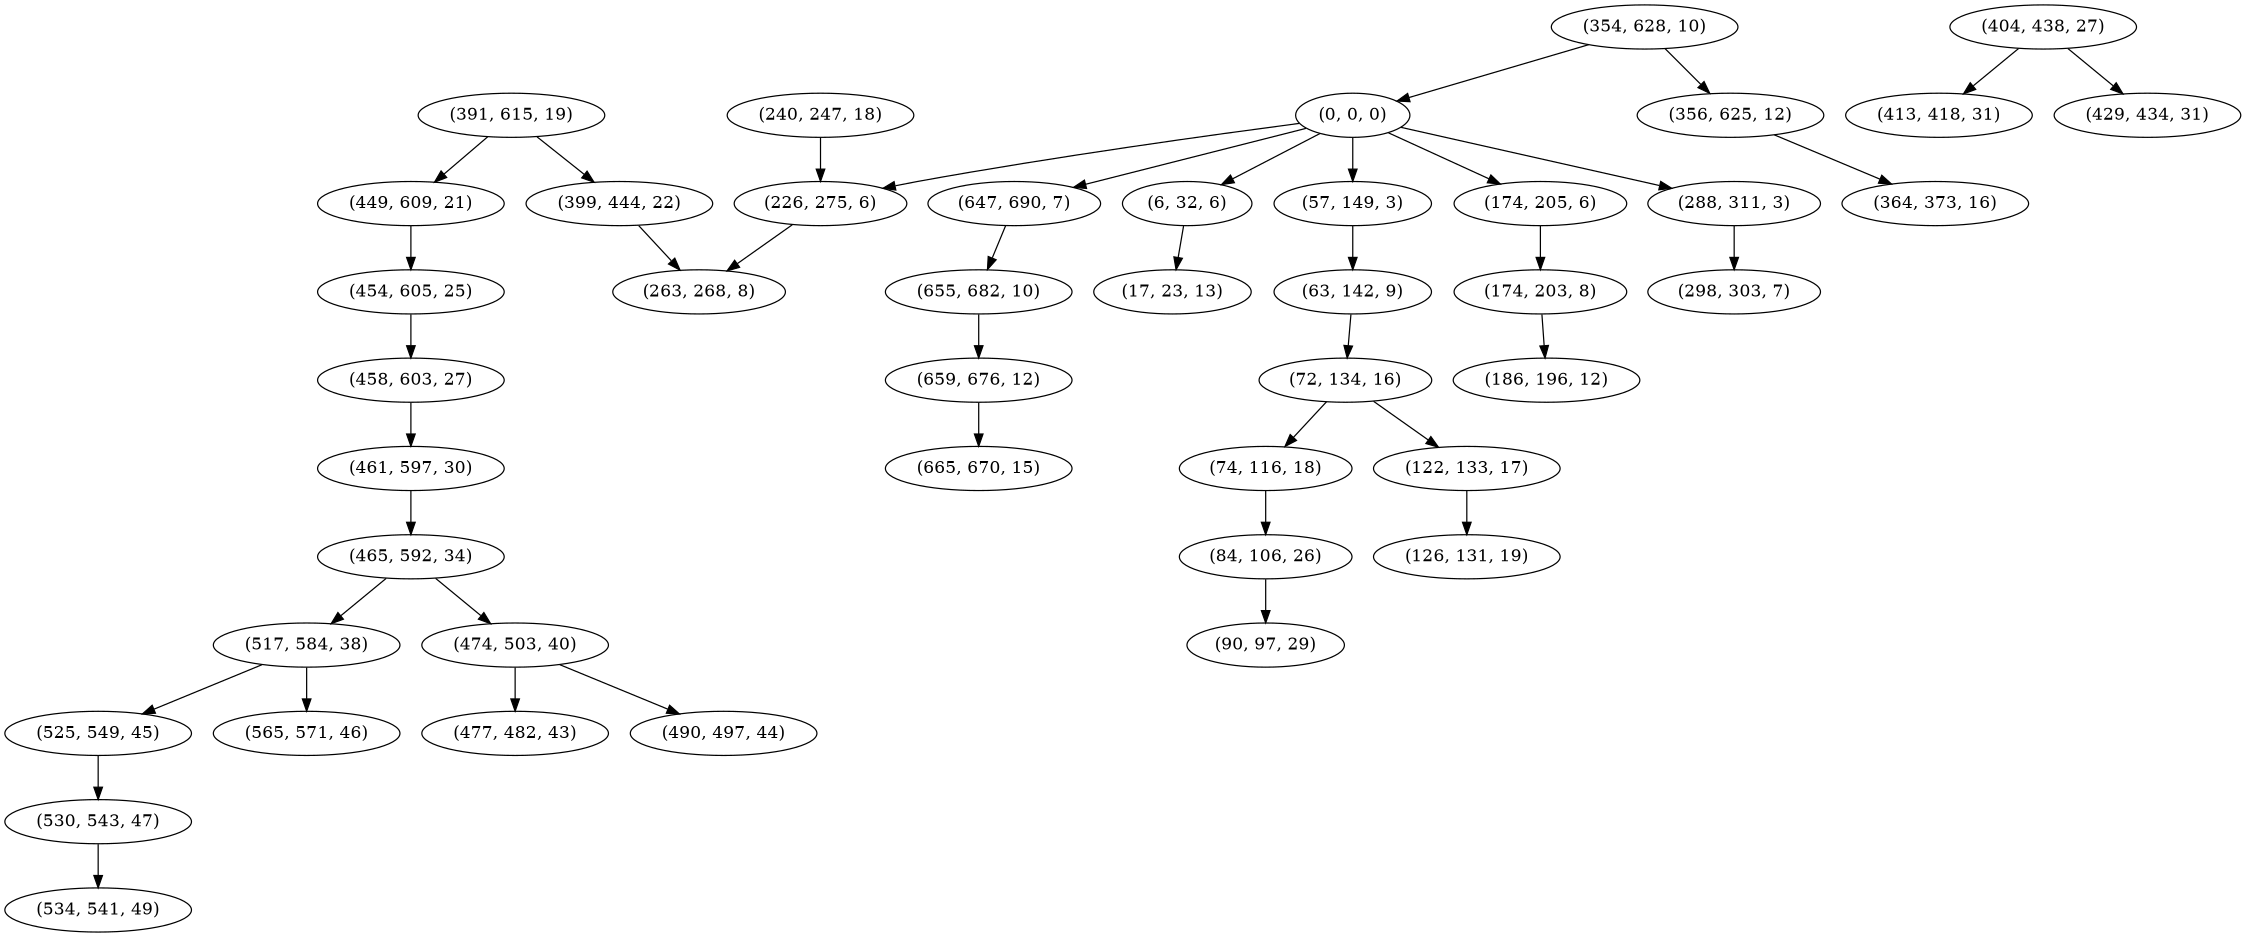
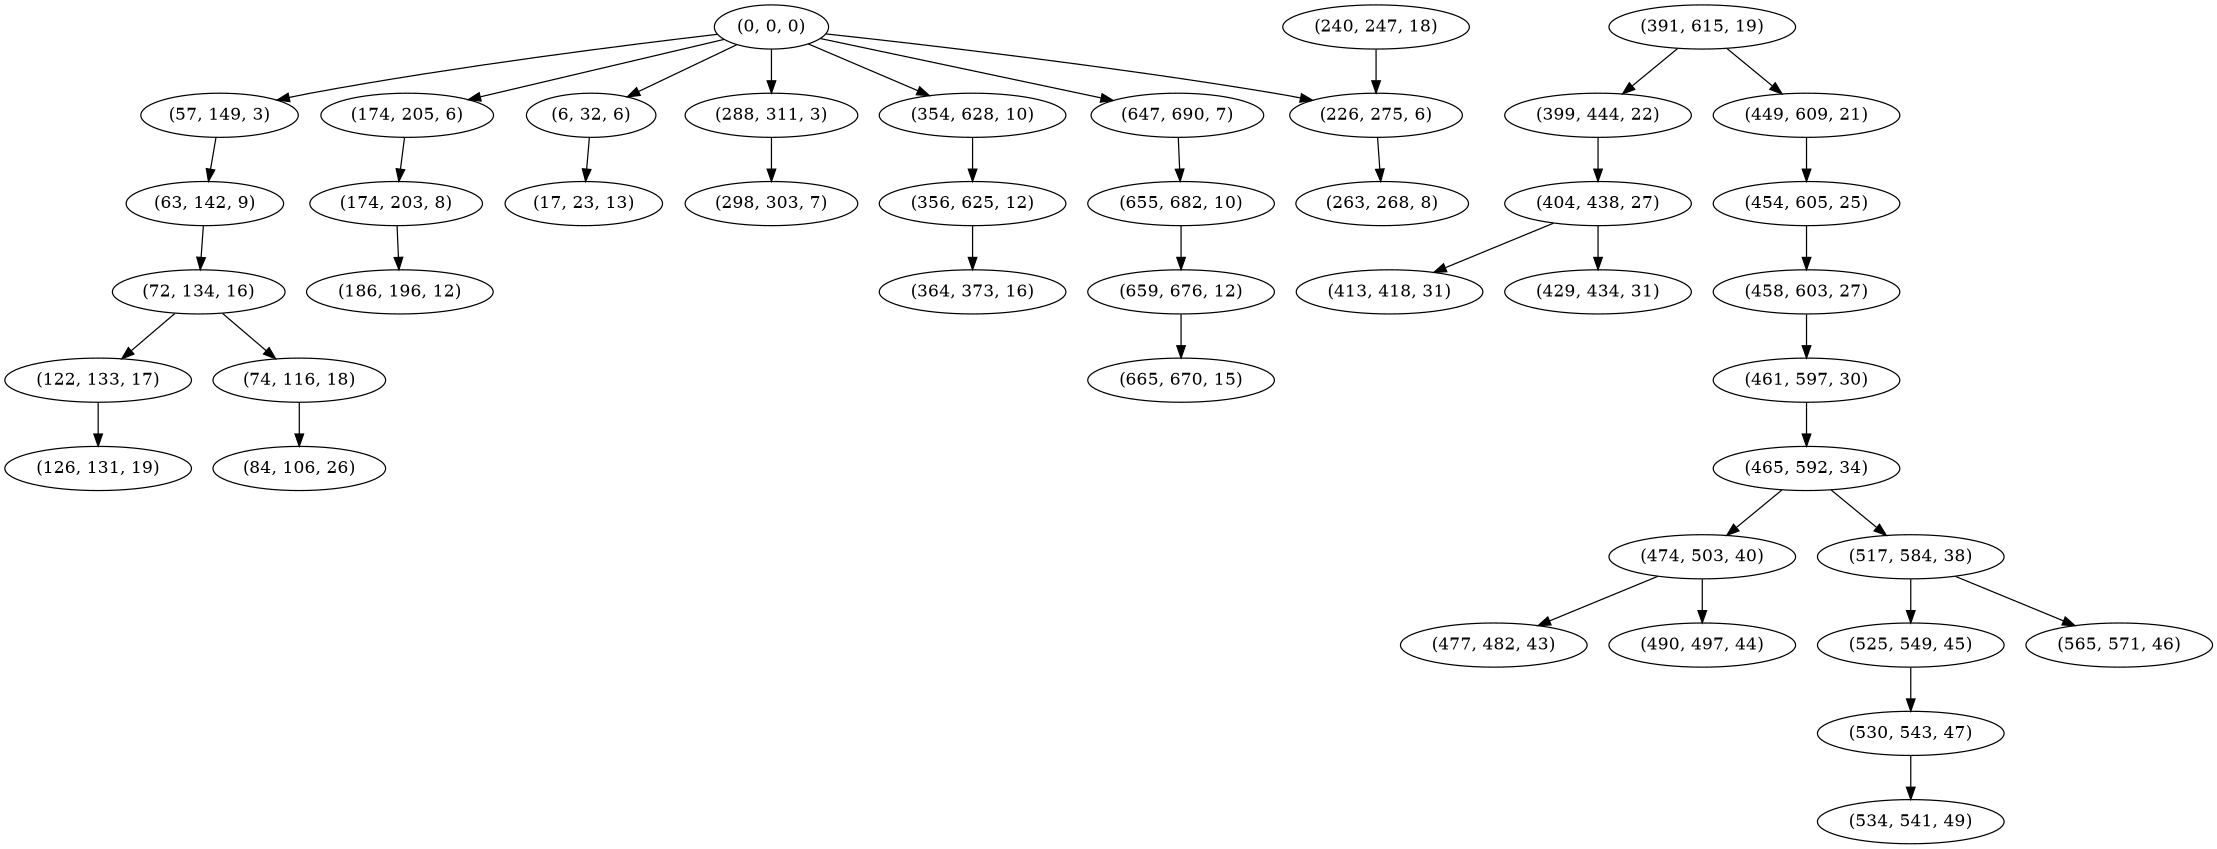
  digraph {
    "(0, 0, 0)"
    "(6, 32, 6)"
    "(57, 149, 3)"
    "(174, 205, 6)"
    "(226, 275, 6)"
    "(288, 311, 3)"
    "(354, 628, 10)"
    "(647, 690, 7)"
    "(17, 23, 13)"
    "(63, 142, 9)"
    n11 [label="(174, 203, 8)"]
    "(263, 268, 8)"
    "(298, 303, 7)"
    "(356, 625, 12)"
    "(655, 682, 10)"
    "(72, 134, 16)"
    "(74, 116, 18)"
    "(122, 133, 17)"
    "(84, 106, 26)"
    "(126, 131, 19)"
-   "(90, 97, 29)"
    "(186, 196, 12)"
    "(240, 247, 18)"
    "(364, 373, 16)"
    "(391, 615, 19)"
    "(399, 444, 22)"
    "(449, 609, 21)"
    "(404, 438, 27)"
    "(454, 605, 25)"
    n30 [label="(413, 418, 31)"]
    "(429, 434, 31)"
    "(458, 603, 27)"
    "(461, 597, 30)"
    "(465, 592, 34)"
    "(474, 503, 40)"
    "(517, 584, 38)"
    "(477, 482, 43)"
    "(490, 497, 44)"
    "(525, 549, 45)"
    "(565, 571, 46)"
    "(530, 543, 47)"
    "(534, 541, 49)"
    "(659, 676, 12)"
    "(665, 670, 15)"
    "(0, 0, 0)" -> "(6, 32, 6)"
    "(0, 0, 0)" -> "(57, 149, 3)"
    "(0, 0, 0)" -> "(174, 205, 6)"
    "(0, 0, 0)" -> "(226, 275, 6)"
    "(0, 0, 0)" -> "(288, 311, 3)"
-   "(354, 628, 10)" -> "(0, 0, 0)"
+   "(0, 0, 0)" -> "(354, 628, 10)"
    "(0, 0, 0)" -> "(647, 690, 7)"
    "(6, 32, 6)" -> "(17, 23, 13)"
    "(57, 149, 3)" -> "(63, 142, 9)"
    "(174, 205, 6)" -> n11
    "(226, 275, 6)" -> "(263, 268, 8)"
    "(288, 311, 3)" -> "(298, 303, 7)"
    "(354, 628, 10)" -> "(356, 625, 12)"
    "(647, 690, 7)" -> "(655, 682, 10)"
    "(63, 142, 9)" -> "(72, 134, 16)"
    n11 -> "(186, 196, 12)"
    "(356, 625, 12)" -> "(364, 373, 16)"
    "(655, 682, 10)" -> "(659, 676, 12)"
    "(72, 134, 16)" -> "(74, 116, 18)"
    "(72, 134, 16)" -> "(122, 133, 17)"
    "(74, 116, 18)" -> "(84, 106, 26)"
    "(122, 133, 17)" -> "(126, 131, 19)"
-   "(84, 106, 26)" -> "(90, 97, 29)"
    "(240, 247, 18)" -> "(226, 275, 6)"
    "(391, 615, 19)" -> "(399, 444, 22)"
    "(391, 615, 19)" -> "(449, 609, 21)"
-   "(399, 444, 22)" -> "(263, 268, 8)"
+   "(399, 444, 22)" -> "(404, 438, 27)"
    "(449, 609, 21)" -> "(454, 605, 25)"
    "(404, 438, 27)" -> n30
    "(404, 438, 27)" -> "(429, 434, 31)"
    "(454, 605, 25)" -> "(458, 603, 27)"
    "(458, 603, 27)" -> "(461, 597, 30)"
    "(461, 597, 30)" -> "(465, 592, 34)"
    "(465, 592, 34)" -> "(474, 503, 40)"
    "(465, 592, 34)" -> "(517, 584, 38)"
    "(474, 503, 40)" -> "(477, 482, 43)"
    "(474, 503, 40)" -> "(490, 497, 44)"
    "(517, 584, 38)" -> "(525, 549, 45)"
    "(517, 584, 38)" -> "(565, 571, 46)"
    "(525, 549, 45)" -> "(530, 543, 47)"
    "(530, 543, 47)" -> "(534, 541, 49)"
    "(659, 676, 12)" -> "(665, 670, 15)"
  }
